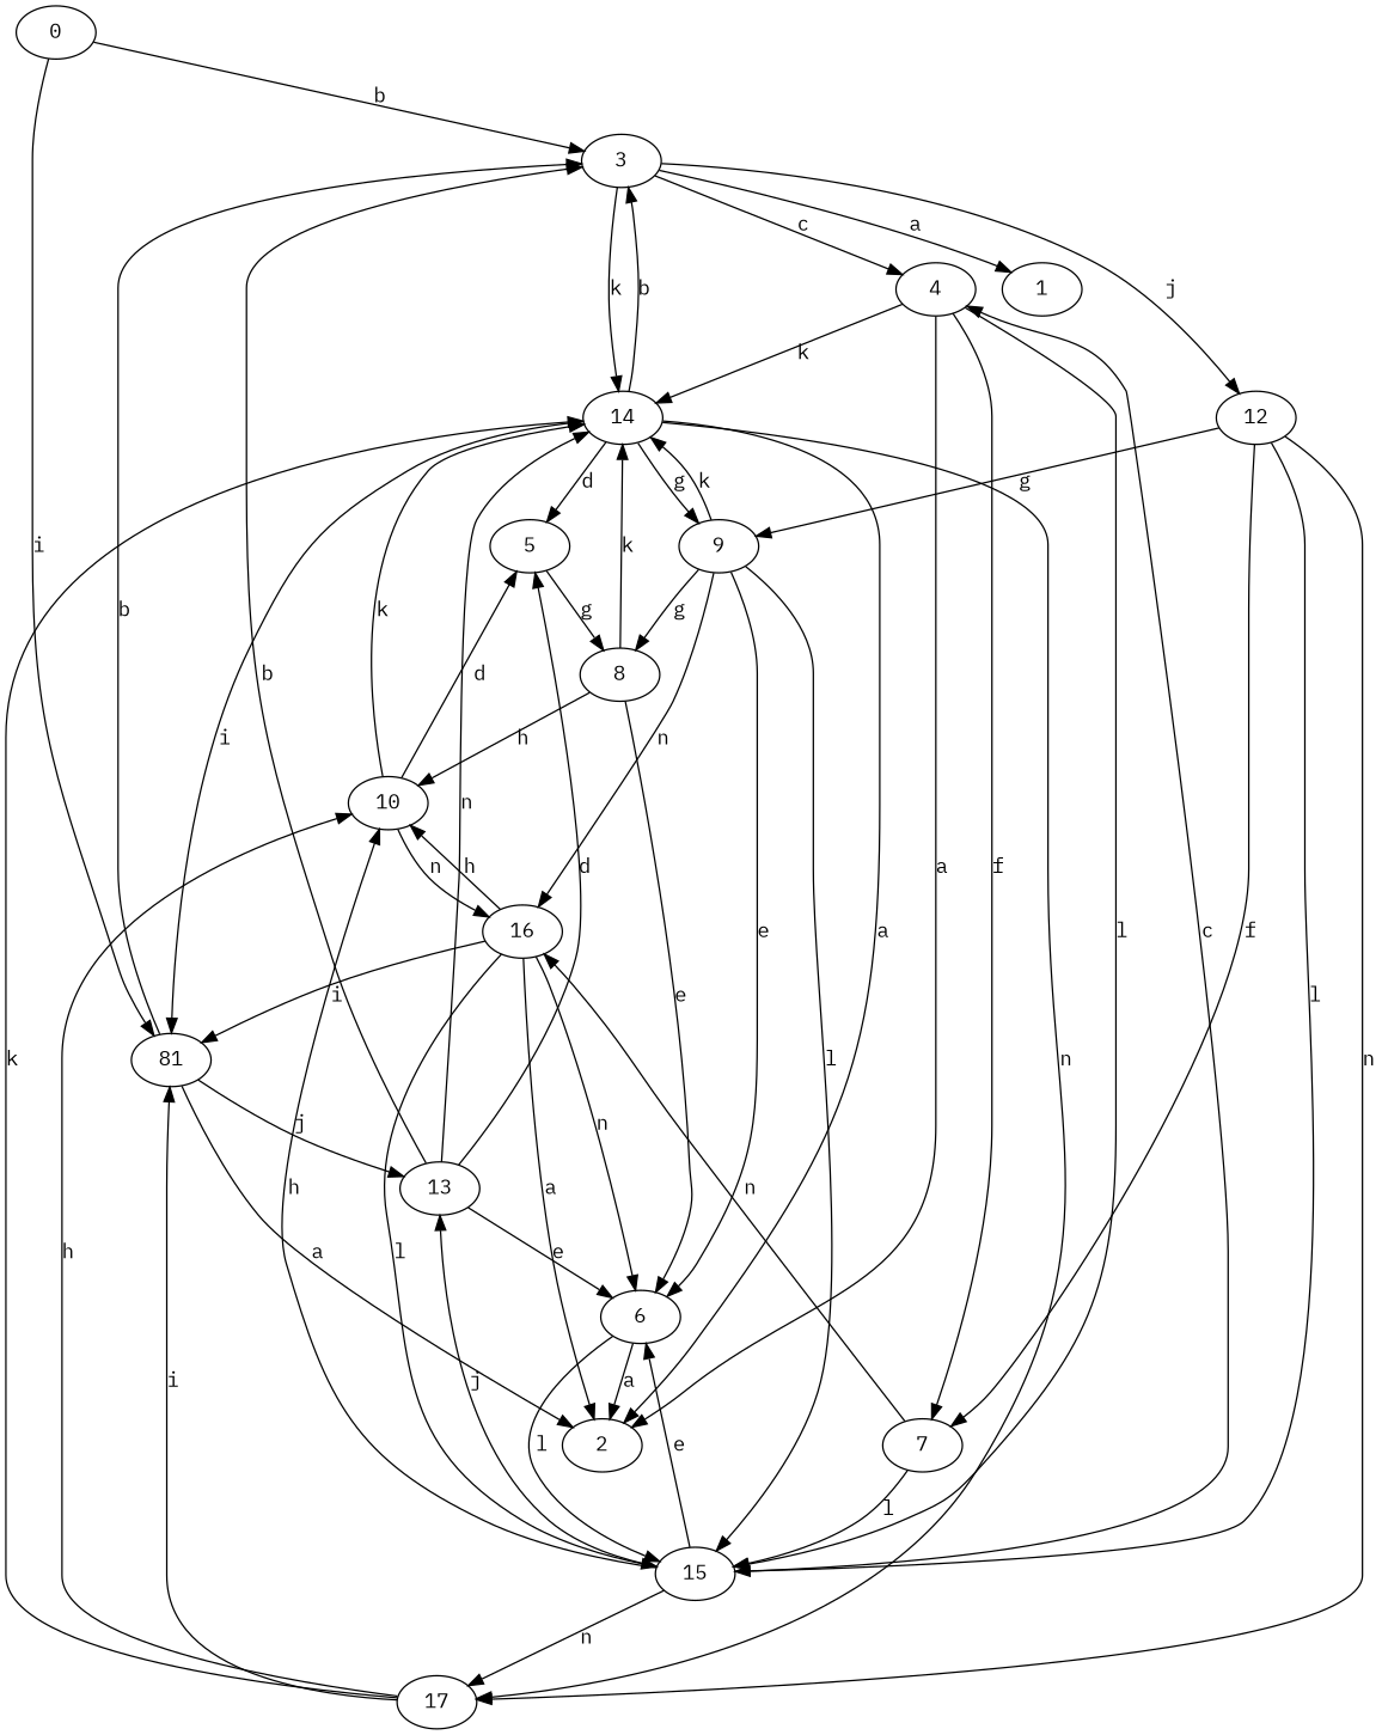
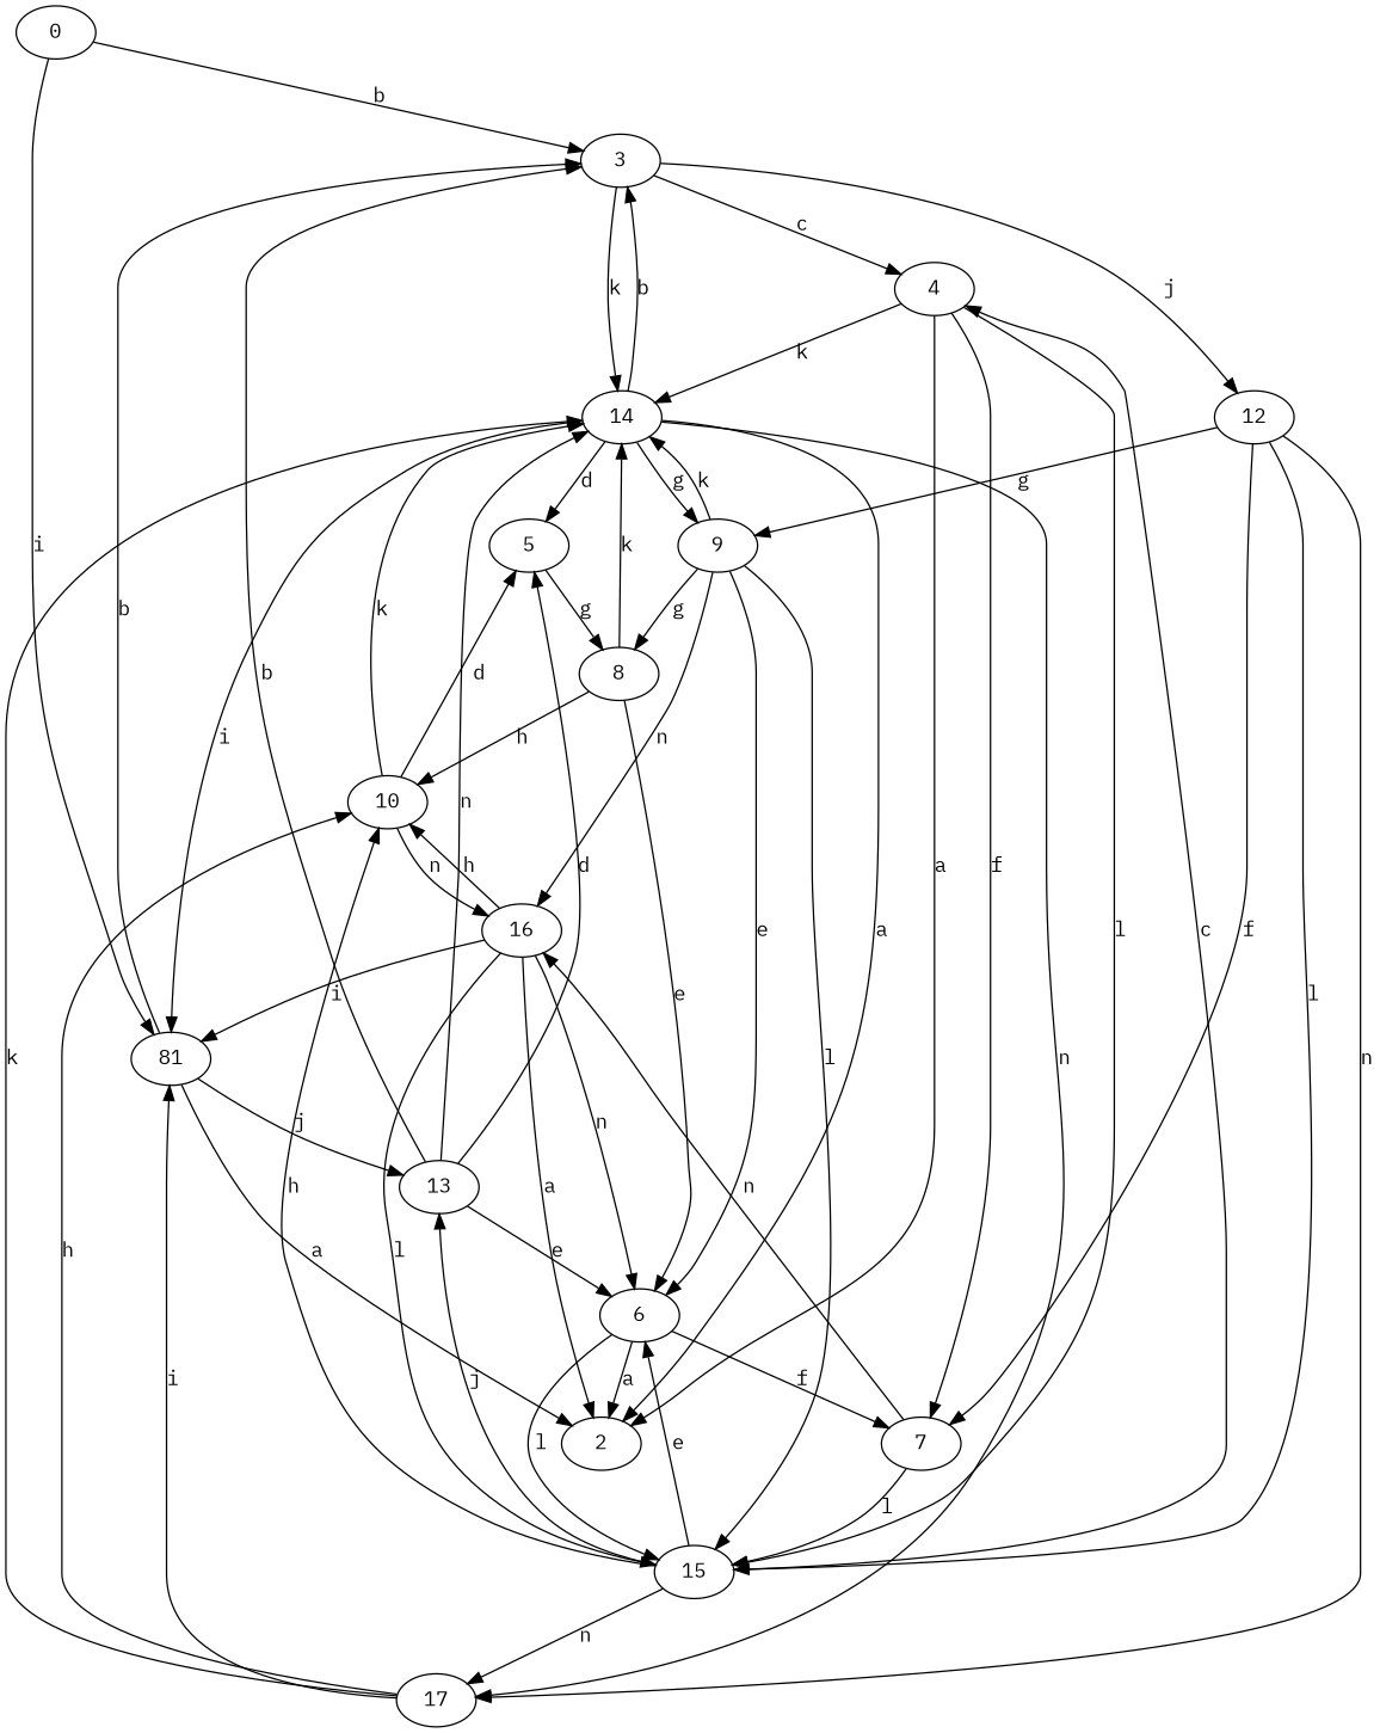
  strict digraph {
    fontname="IBM Plex Mono"
    node [fontname="IBM Plex Mono"]
    edge [fontname="IBM Plex Mono"]
    0
    3
    n3 [label=81]
-   1
    4
    12
    14
    2
    13
    7
    15
    9
    17
    5
    16
    6
    10
    8
    0 -> 3 [label=b]
    0 -> n3 [label=i]
-   3 -> 1 [label=a]
    3 -> 4 [label=c]
    3 -> 12 [label=j]
    3 -> 14 [label=k]
    n3 -> 3 [label=b]
    n3 -> 2 [label=a]
    n3 -> 13 [label=j]
    4 -> 14 [label=k]
    4 -> 2 [label=a]
    4 -> 7 [label=f]
    4 -> 15 [label=l]
    12 -> 7 [label=f]
    12 -> 15 [label=l]
    12 -> 9 [label=g]
    12 -> 17 [label=n]
    14 -> 3 [label=b]
    14 -> n3 [label=i]
    14 -> 2 [label=a]
    14 -> 9 [label=g]
    14 -> 17 [label=n]
    14 -> 5 [label=d]
    13 -> 3 [label=b]
    13 -> 14 [label=n]
    13 -> 5 [label=d]
    13 -> 6 [label=e]
    7 -> 15 [label=l]
    7 -> 16 [label=n]
    15 -> 4 [label=c]
    15 -> 13 [label=j]
    15 -> 17 [label=n]
    15 -> 6 [label=e]
    15 -> 10 [label=h]
    9 -> 14 [label=k]
    9 -> 15 [label=l]
    9 -> 16 [label=n]
    9 -> 6 [label=e]
    9 -> 8 [label=g]
    17 -> n3 [label=i]
    17 -> 14 [label=k]
    17 -> 10 [label=h]
    5 -> 8 [label=g]
    16 -> n3 [label=i]
    16 -> 2 [label=a]
    16 -> 15 [label=l]
    16 -> 6 [label=n]
    16 -> 10 [label=h]
    6 -> 2 [label=a]
+   6 -> 7 [label=f]
    6 -> 15 [label=l]
    10 -> 14 [label=k]
    10 -> 5 [label=d]
    10 -> 16 [label=n]
    8 -> 14 [label=k]
    8 -> 6 [label=e]
    8 -> 10 [label=h]
  }
